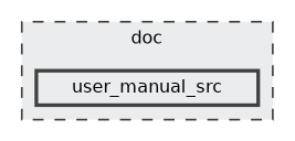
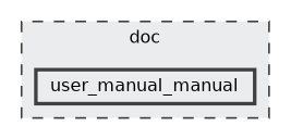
  digraph {
    compound=true
-   n1 [color=grey25 fillcolor="#ebeced" fontname=Helvetica fontsize=10 height=0.2 label=user_manual_src shape=box style="filled,bold" width=0.4]
+   n1 [color=grey25 fillcolor="#ebeced" fontname=Helvetica fontsize=10 height=0.2 label=user_manual_manual shape=box style="filled,bold" width=0.4]
    subgraph cluster_1 {
      bgcolor="#ebeced"
      fontname=Helvetica
      fontsize=10
      label=doc
      pencolor=grey25
      style="filled,dashed"
      n1
    }
  }
